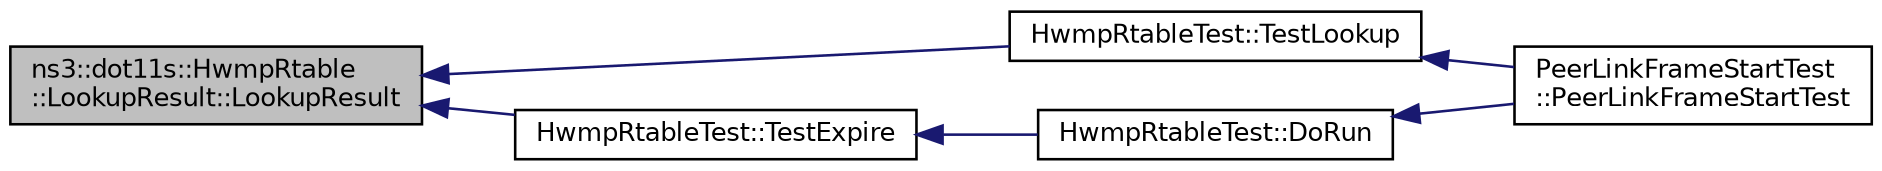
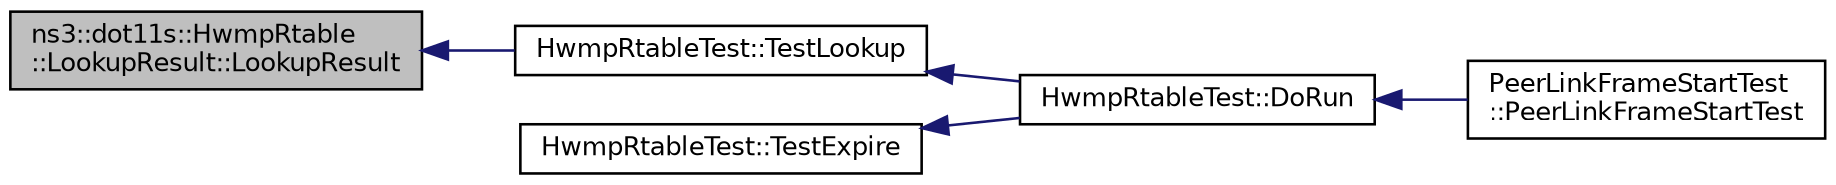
  digraph {
    rankdir=LR
    node [color=black fillcolor=white fontname=Helvetica fontsize=10 shape=record style=filled]
    edge [color=midnightblue dir=back fontname=Helvetica fontsize=10 labelfontname=Helvetica labelfontsize=10 style=solid]
    n1 [fillcolor=grey75 fontcolor=black height=0.2 label="ns3::dot11s::HwmpRtable\l::LookupResult::LookupResult" width=0.4]
    n2 [height=0.2 label="HwmpRtableTest::TestLookup" width=0.4]
    n3 [height=0.2 label="HwmpRtableTest::TestExpire" width=0.4]
    n4 [height=0.2 label="HwmpRtableTest::DoRun" width=0.4]
    n5 [height=0.2 label="PeerLinkFrameStartTest\l::PeerLinkFrameStartTest" width=0.4]
    n1 -> n2
-   n1 -> n3
-   n2 -> n5
+   n2 -> n4
    n3 -> n4
    n4 -> n5
  }
